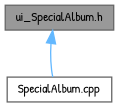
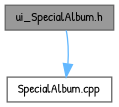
  digraph {
    fontname="Patrick Hand"
    node [fontname="Patrick Hand" fontsize=10 shape=box style=filled]
    n1 [color=gray40 fillcolor=grey60 fontcolor=black height=0.2 label="ui_SpecialAlbum.h" width=0.4]
    n2 [color=grey40 fillcolor=white height=0.2 label="SpecialAlbum.cpp" width=0.4]
-   n1 -> n2 [color=steelblue1 dir=back fontname="Patrick Hand" fontsize=10 labelfontname=Helvetica labelfontsize=10 style=solid]
+   n2 -> n1 [color=steelblue1 dir=back fontname="Patrick Hand" fontsize=10 labelfontname=Helvetica labelfontsize=10 style=solid]
  }
